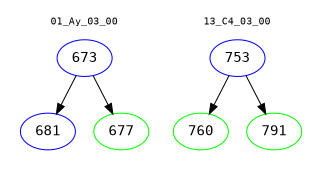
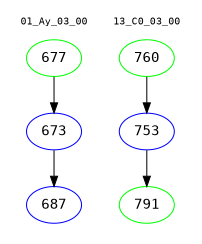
  digraph {
    fontname="DejaVu Sans Mono"
    node [color=blue fontname="DejaVu Sans Mono"]
    edge [color=black fontname="DejaVu Sans Mono"]
    n1 [label=673]
-   n2 [label=681]
+   n2 [label=687]
    n3 [color=green label=677]
    n4 [label=753]
    n5 [color=green label=760]
    n6 [color=green label=791]
    subgraph cluster_1 {
      color=white
      fontsize=10
      label="01_Ay_03_00"
      n1
      n2
      n3
    }
    subgraph cluster_2 {
      color=white
      fontsize=10
-     label="13_C4_03_00"
+     label="13_C0_03_00"
      n4
      n5
      n6
    }
    n1 -> n2
-   n1 -> n3
-   n4 -> n5
+   n3 -> n1
+   n5 -> n4
    n4 -> n6
  }
